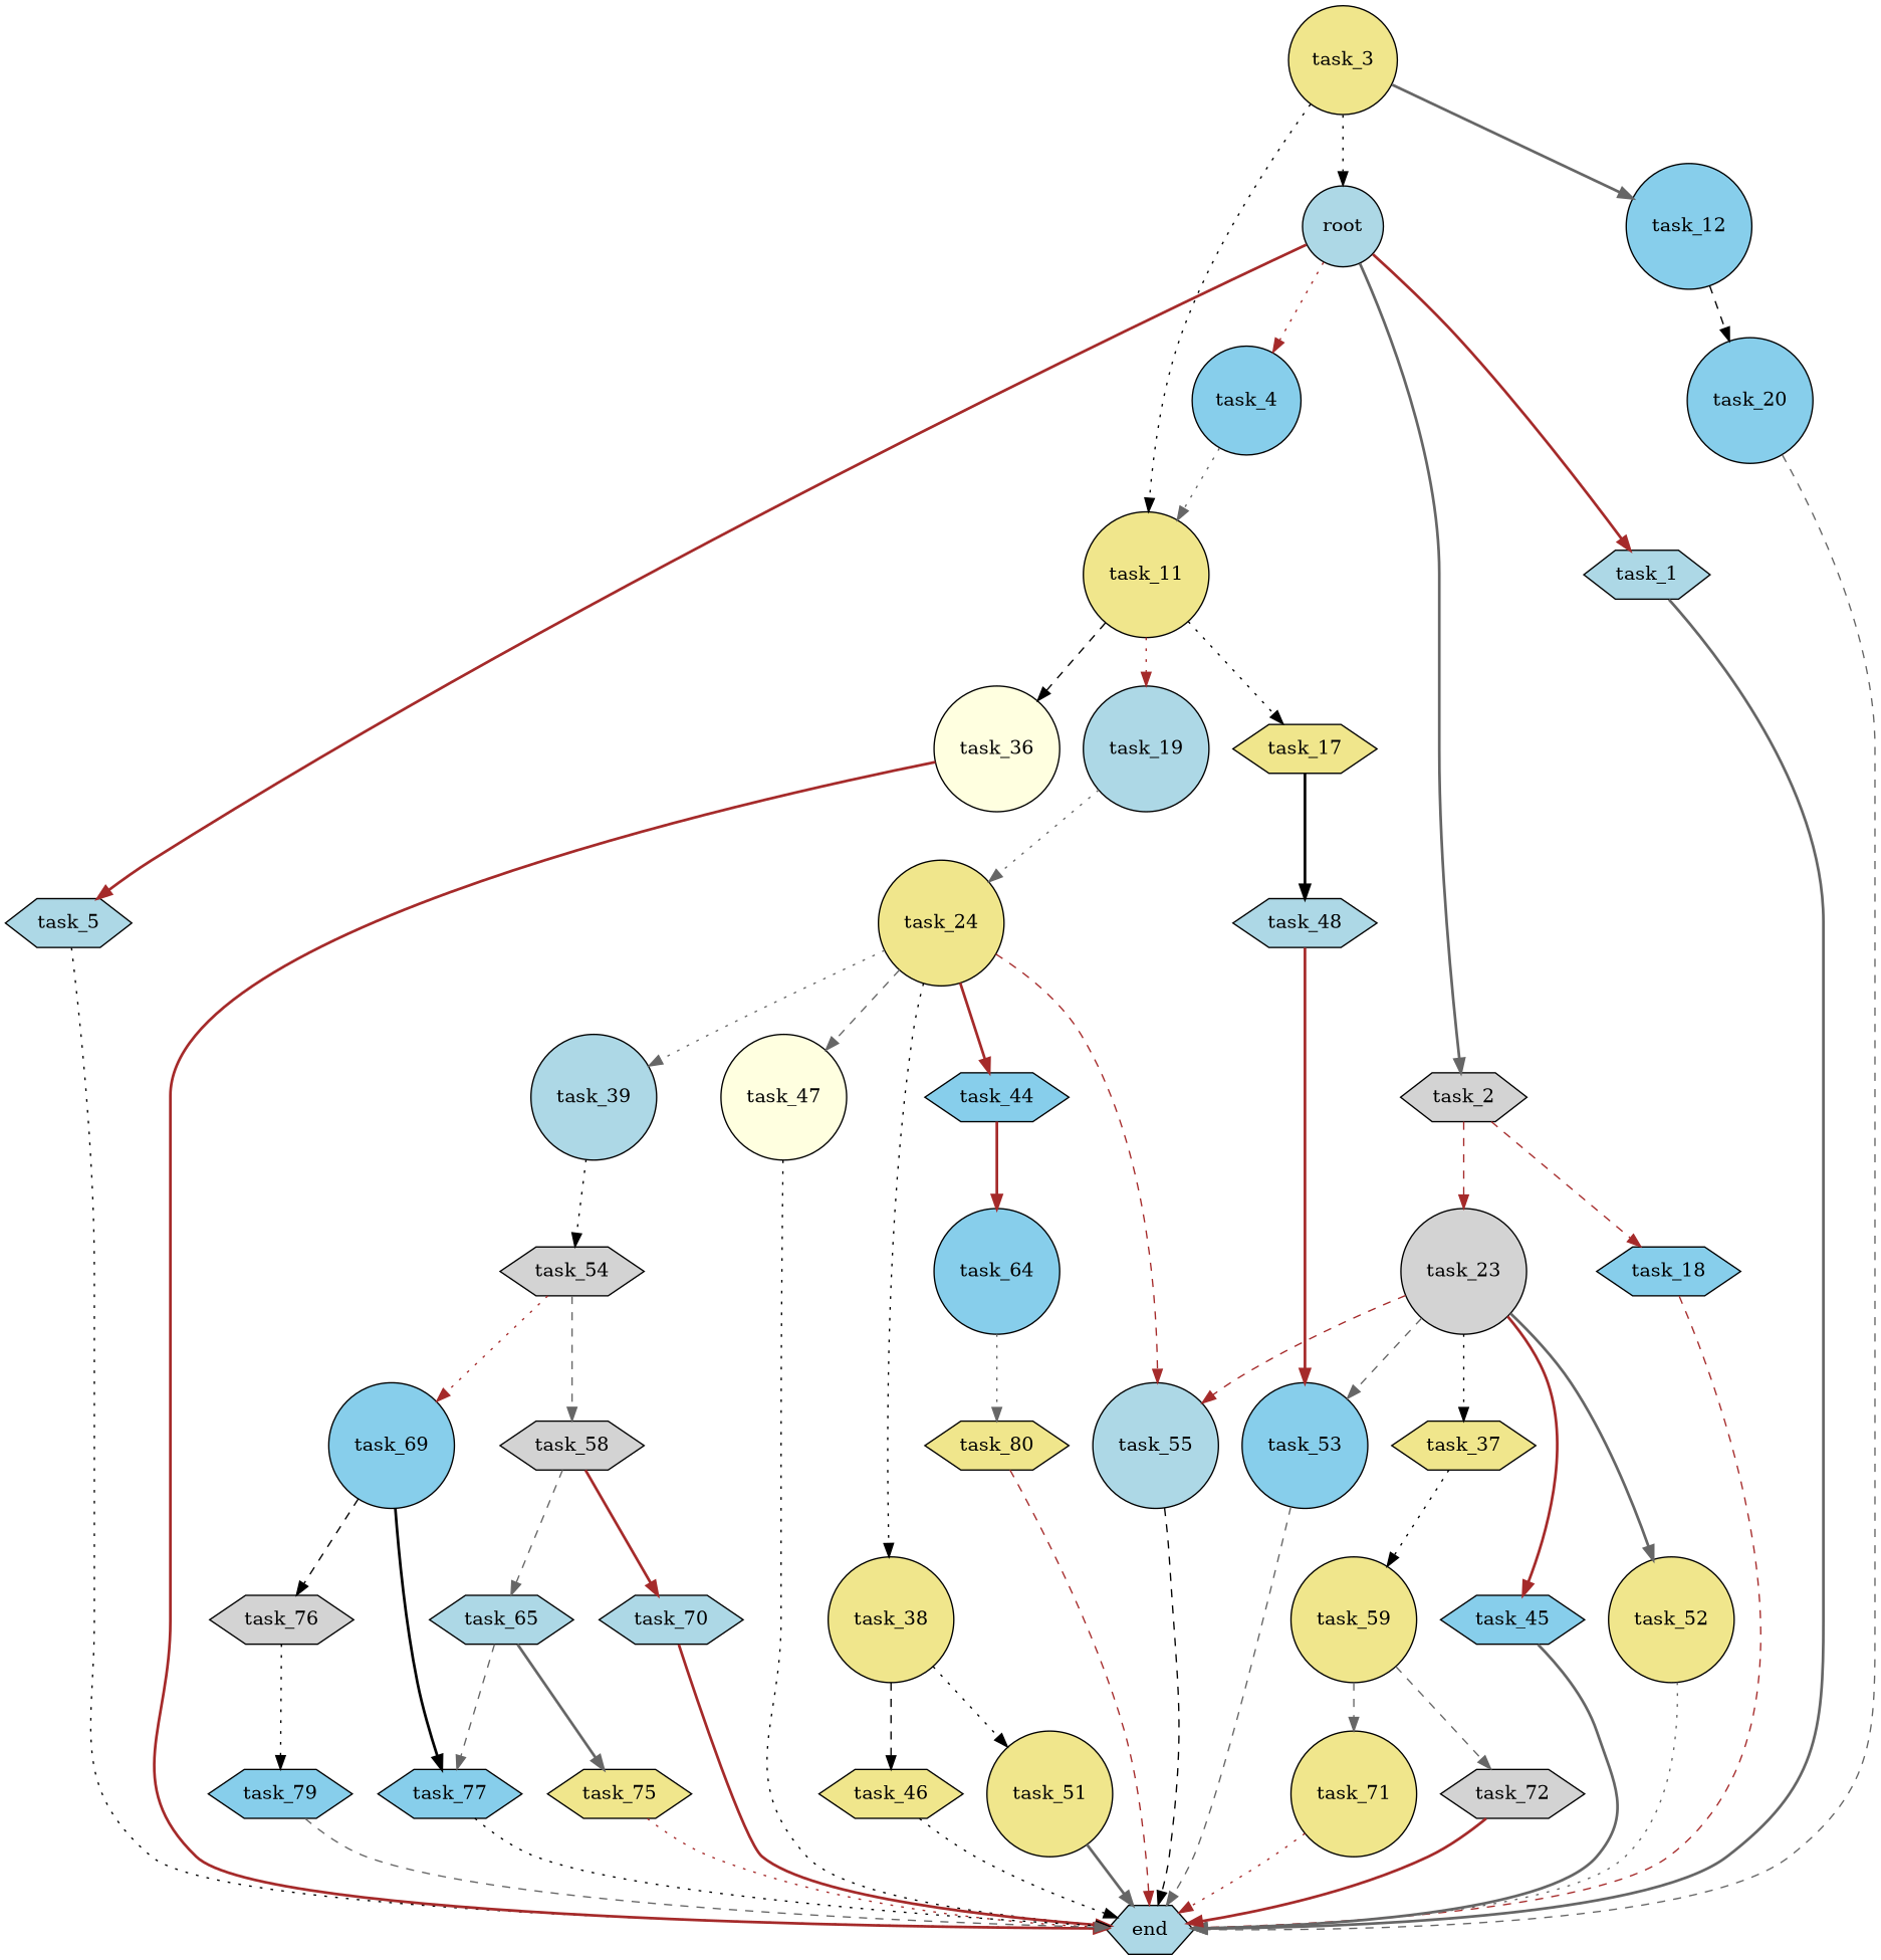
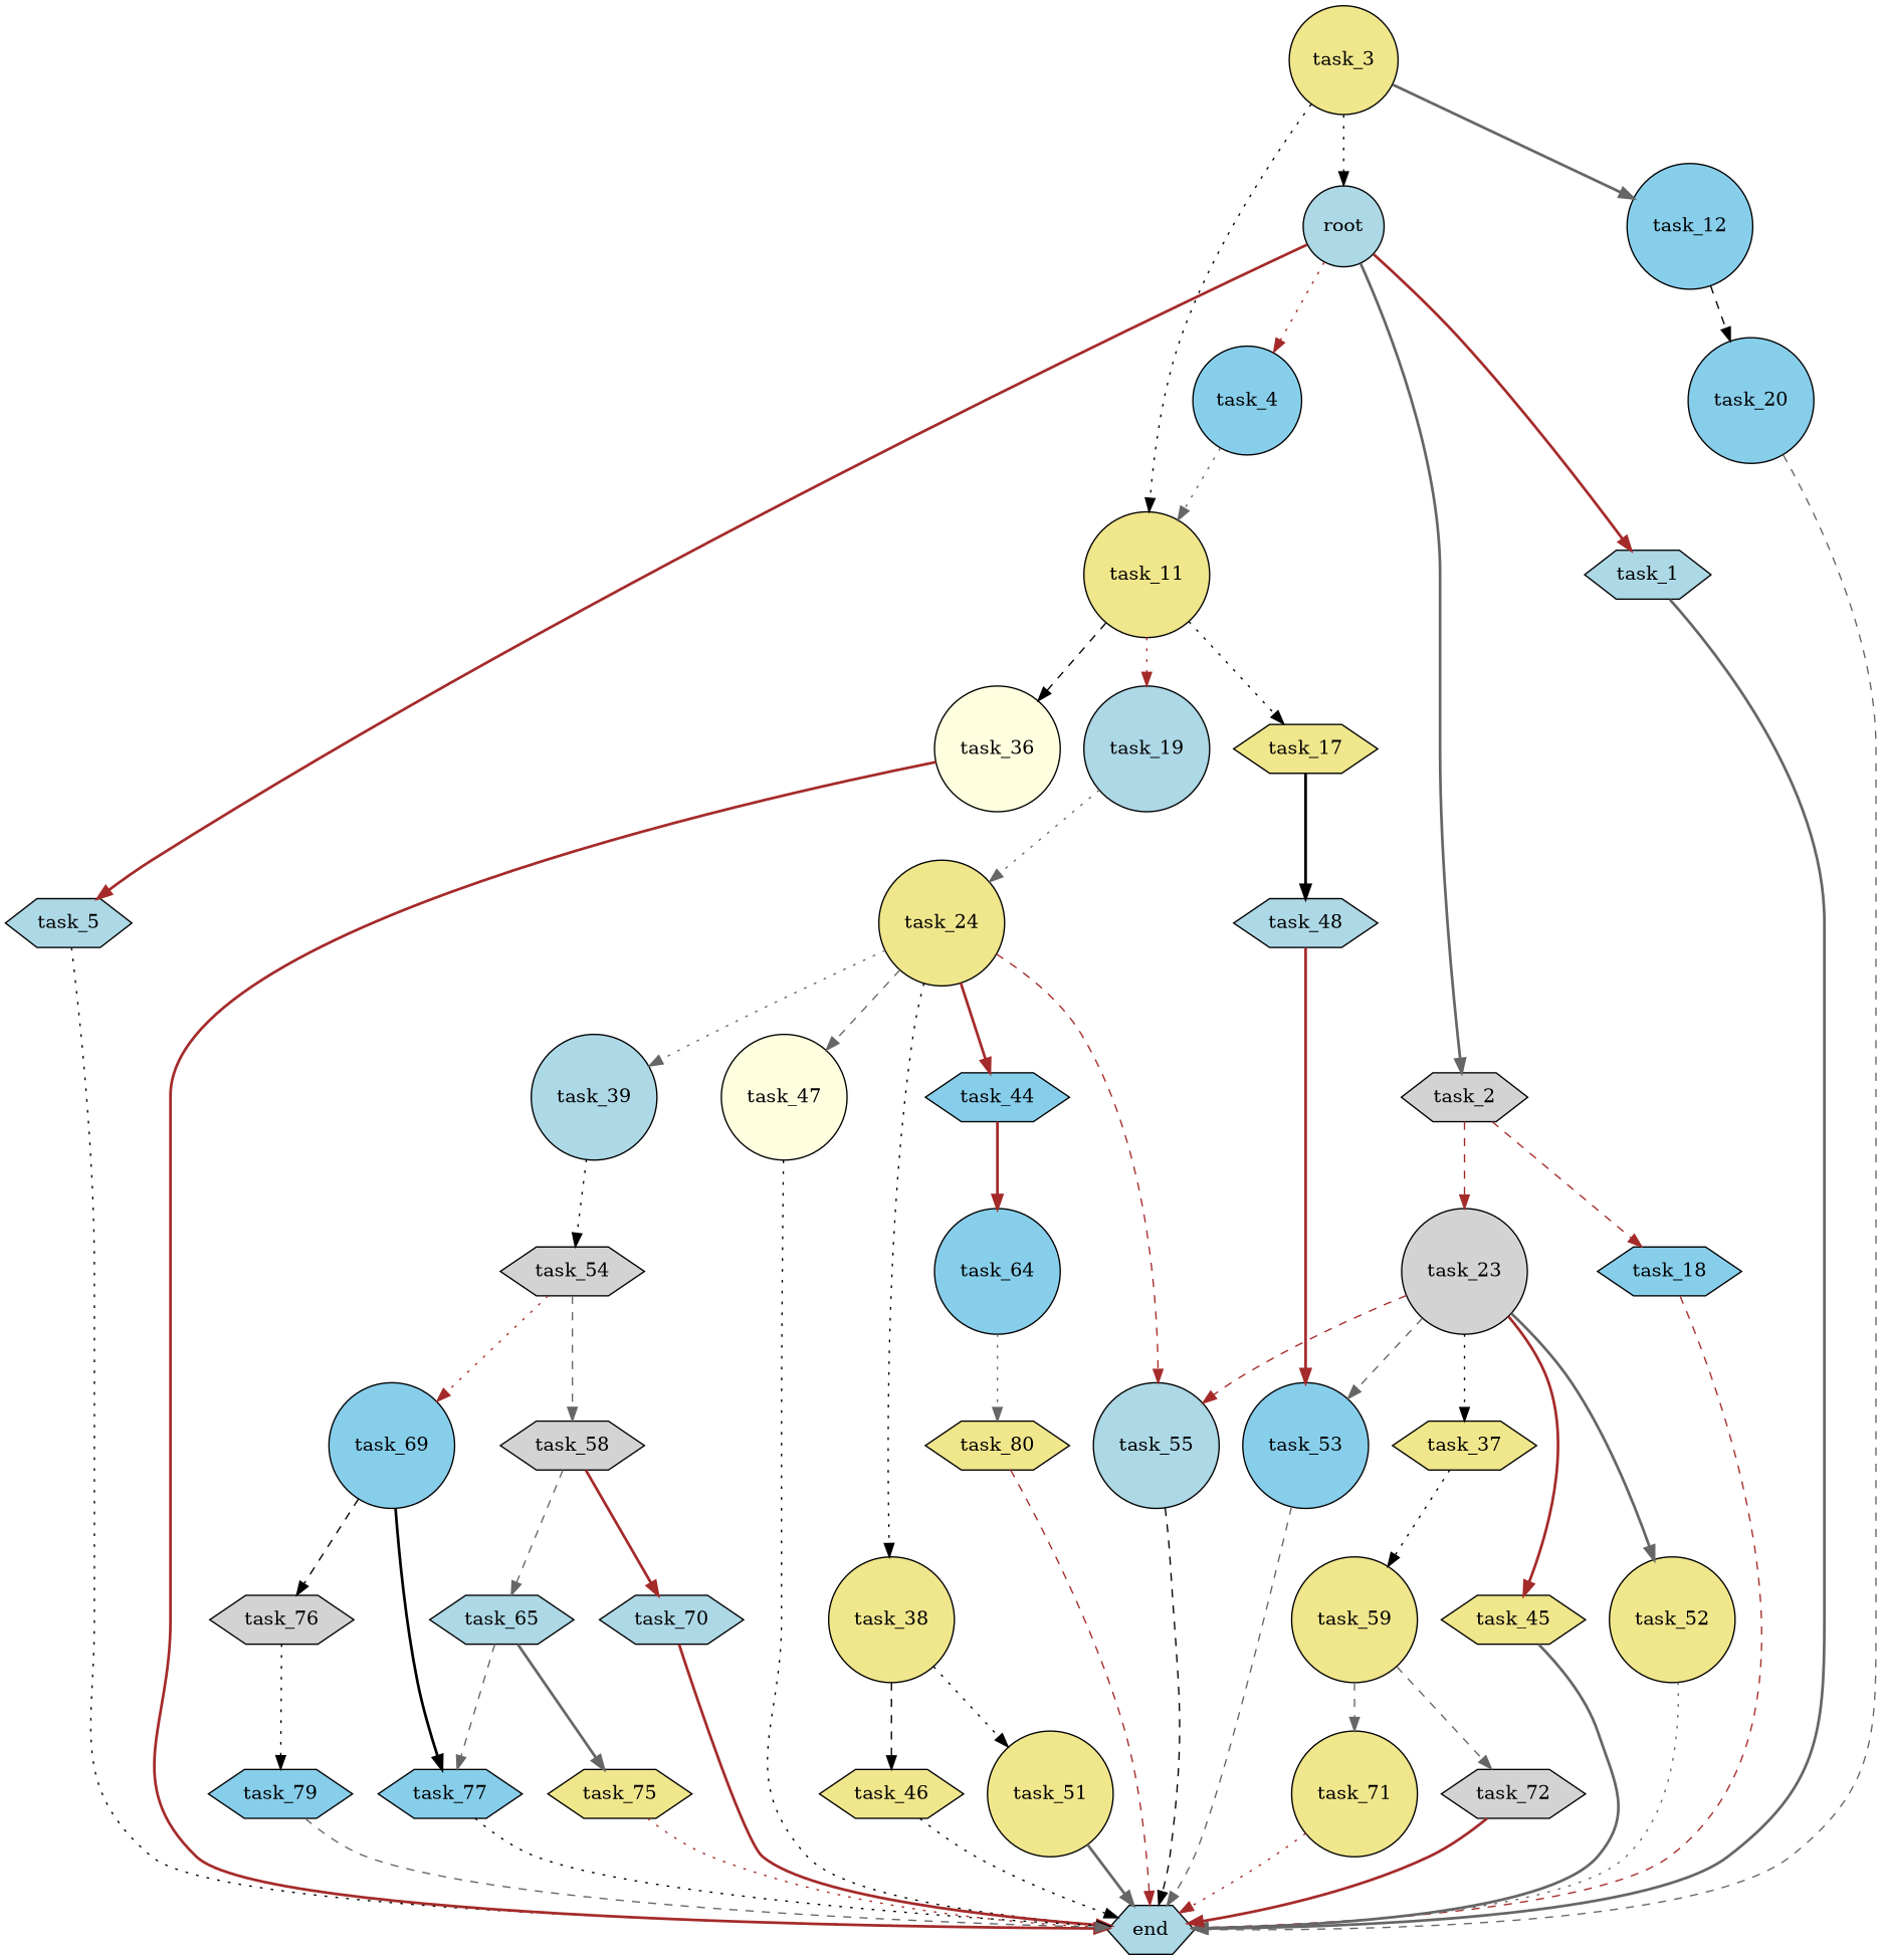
  digraph {
    node [fillcolor=khaki shape=circle style=filled]
    edge [color=gray40 style=dotted]
    root [fillcolor=lightblue]
    task_1 [fillcolor=lightblue shape=hexagon]
    task_2 [fillcolor=lightgrey shape=hexagon]
    task_4 [fillcolor=skyblue]
    task_5 [fillcolor=lightblue shape=hexagon]
    end [fillcolor=lightblue shape=hexagon]
    task_18 [fillcolor=skyblue shape=hexagon]
    task_23 [fillcolor=lightgrey]
    task_3
    task_11
    task_12 [fillcolor=skyblue]
    task_37 [shape=hexagon]
-   task_45 [fillcolor=skyblue shape=hexagon]
+   task_45 [shape=hexagon]
    task_52
    task_53 [fillcolor=skyblue]
    task_55 [fillcolor=lightblue]
    task_17 [shape=hexagon]
    task_19 [fillcolor=lightblue]
    task_36 [fillcolor=lightyellow]
    task_20 [fillcolor=skyblue]
    task_48 [fillcolor=lightblue shape=hexagon]
    task_24
    task_38
    task_39 [fillcolor=lightblue]
    task_44 [fillcolor=skyblue shape=hexagon]
    task_47 [fillcolor=lightyellow]
    task_59
    task_46 [shape=hexagon]
    task_51
    task_54 [fillcolor=lightgrey shape=hexagon]
    task_64 [fillcolor=skyblue]
    task_71
    task_72 [fillcolor=lightgrey shape=hexagon]
    task_58 [fillcolor=lightgrey shape=hexagon]
    task_69 [fillcolor=skyblue]
    task_80 [shape=hexagon]
    task_65 [fillcolor=lightblue shape=hexagon]
    task_70 [fillcolor=lightblue shape=hexagon]
    task_77 [fillcolor=skyblue shape=hexagon]
    task_76 [fillcolor=lightgrey shape=hexagon]
    task_75 [shape=hexagon]
    task_79 [fillcolor=skyblue shape=hexagon]
    root -> task_1 [color=brown style=bold]
    root -> task_2 [style=bold]
    root -> task_4 [color=brown]
    root -> task_5 [color=brown style=bold]
    task_1 -> end [style=bold]
    task_2 -> task_18 [color=brown style=dashed]
    task_2 -> task_23 [color=brown style=dashed]
    task_4 -> task_11
    task_5 -> end [color=black]
    task_18 -> end [color=brown style=dashed]
    task_23 -> task_37 [color=black]
    task_23 -> task_45 [color=brown style=bold]
    task_23 -> task_52 [style=bold]
    task_23 -> task_53 [style=dashed]
    task_23 -> task_55 [color=brown style=dashed]
    task_3 -> root [color=black]
    task_3 -> task_11 [color=black]
    task_3 -> task_12 [style=bold]
    task_11 -> task_17 [color=black]
    task_11 -> task_19 [color=brown]
    task_11 -> task_36 [color=black style=dashed]
    task_12 -> task_20 [color=black style=dashed]
    task_37 -> task_59 [color=black]
    task_45 -> end [style=bold]
    task_52 -> end
    task_53 -> end [style=dashed]
    task_55 -> end [color=black style=dashed]
    task_17 -> task_48 [color=black style=bold]
    task_19 -> task_24
    task_36 -> end [color=brown style=bold]
    task_20 -> end [style=dashed]
    task_48 -> task_53 [color=brown style=bold]
    task_24 -> task_55 [color=brown style=dashed]
    task_24 -> task_38 [color=black]
    task_24 -> task_39
    task_24 -> task_44 [color=brown style=bold]
    task_24 -> task_47 [style=dashed]
    task_38 -> task_46 [color=black style=dashed]
    task_38 -> task_51 [color=black]
    task_39 -> task_54 [color=black]
    task_44 -> task_64 [color=brown style=bold]
    task_47 -> end [color=black]
    task_59 -> task_71 [style=dashed]
    task_59 -> task_72 [style=dashed]
    task_46 -> end [color=black]
    task_51 -> end [style=bold]
    task_54 -> task_58 [style=dashed]
    task_54 -> task_69 [color=brown]
    task_64 -> task_80
    task_71 -> end [color=brown]
    task_72 -> end [color=brown style=bold]
    task_58 -> task_65 [style=dashed]
    task_58 -> task_70 [color=brown style=bold]
    task_69 -> task_77 [color=black style=bold]
    task_69 -> task_76 [color=black style=dashed]
    task_80 -> end [color=brown style=dashed]
    task_65 -> task_77 [style=dashed]
    task_65 -> task_75 [style=bold]
    task_70 -> end [color=brown style=bold]
    task_77 -> end [color=black]
    task_76 -> task_79 [color=black]
    task_75 -> end [color=brown]
    task_79 -> end [style=dashed]
  }
